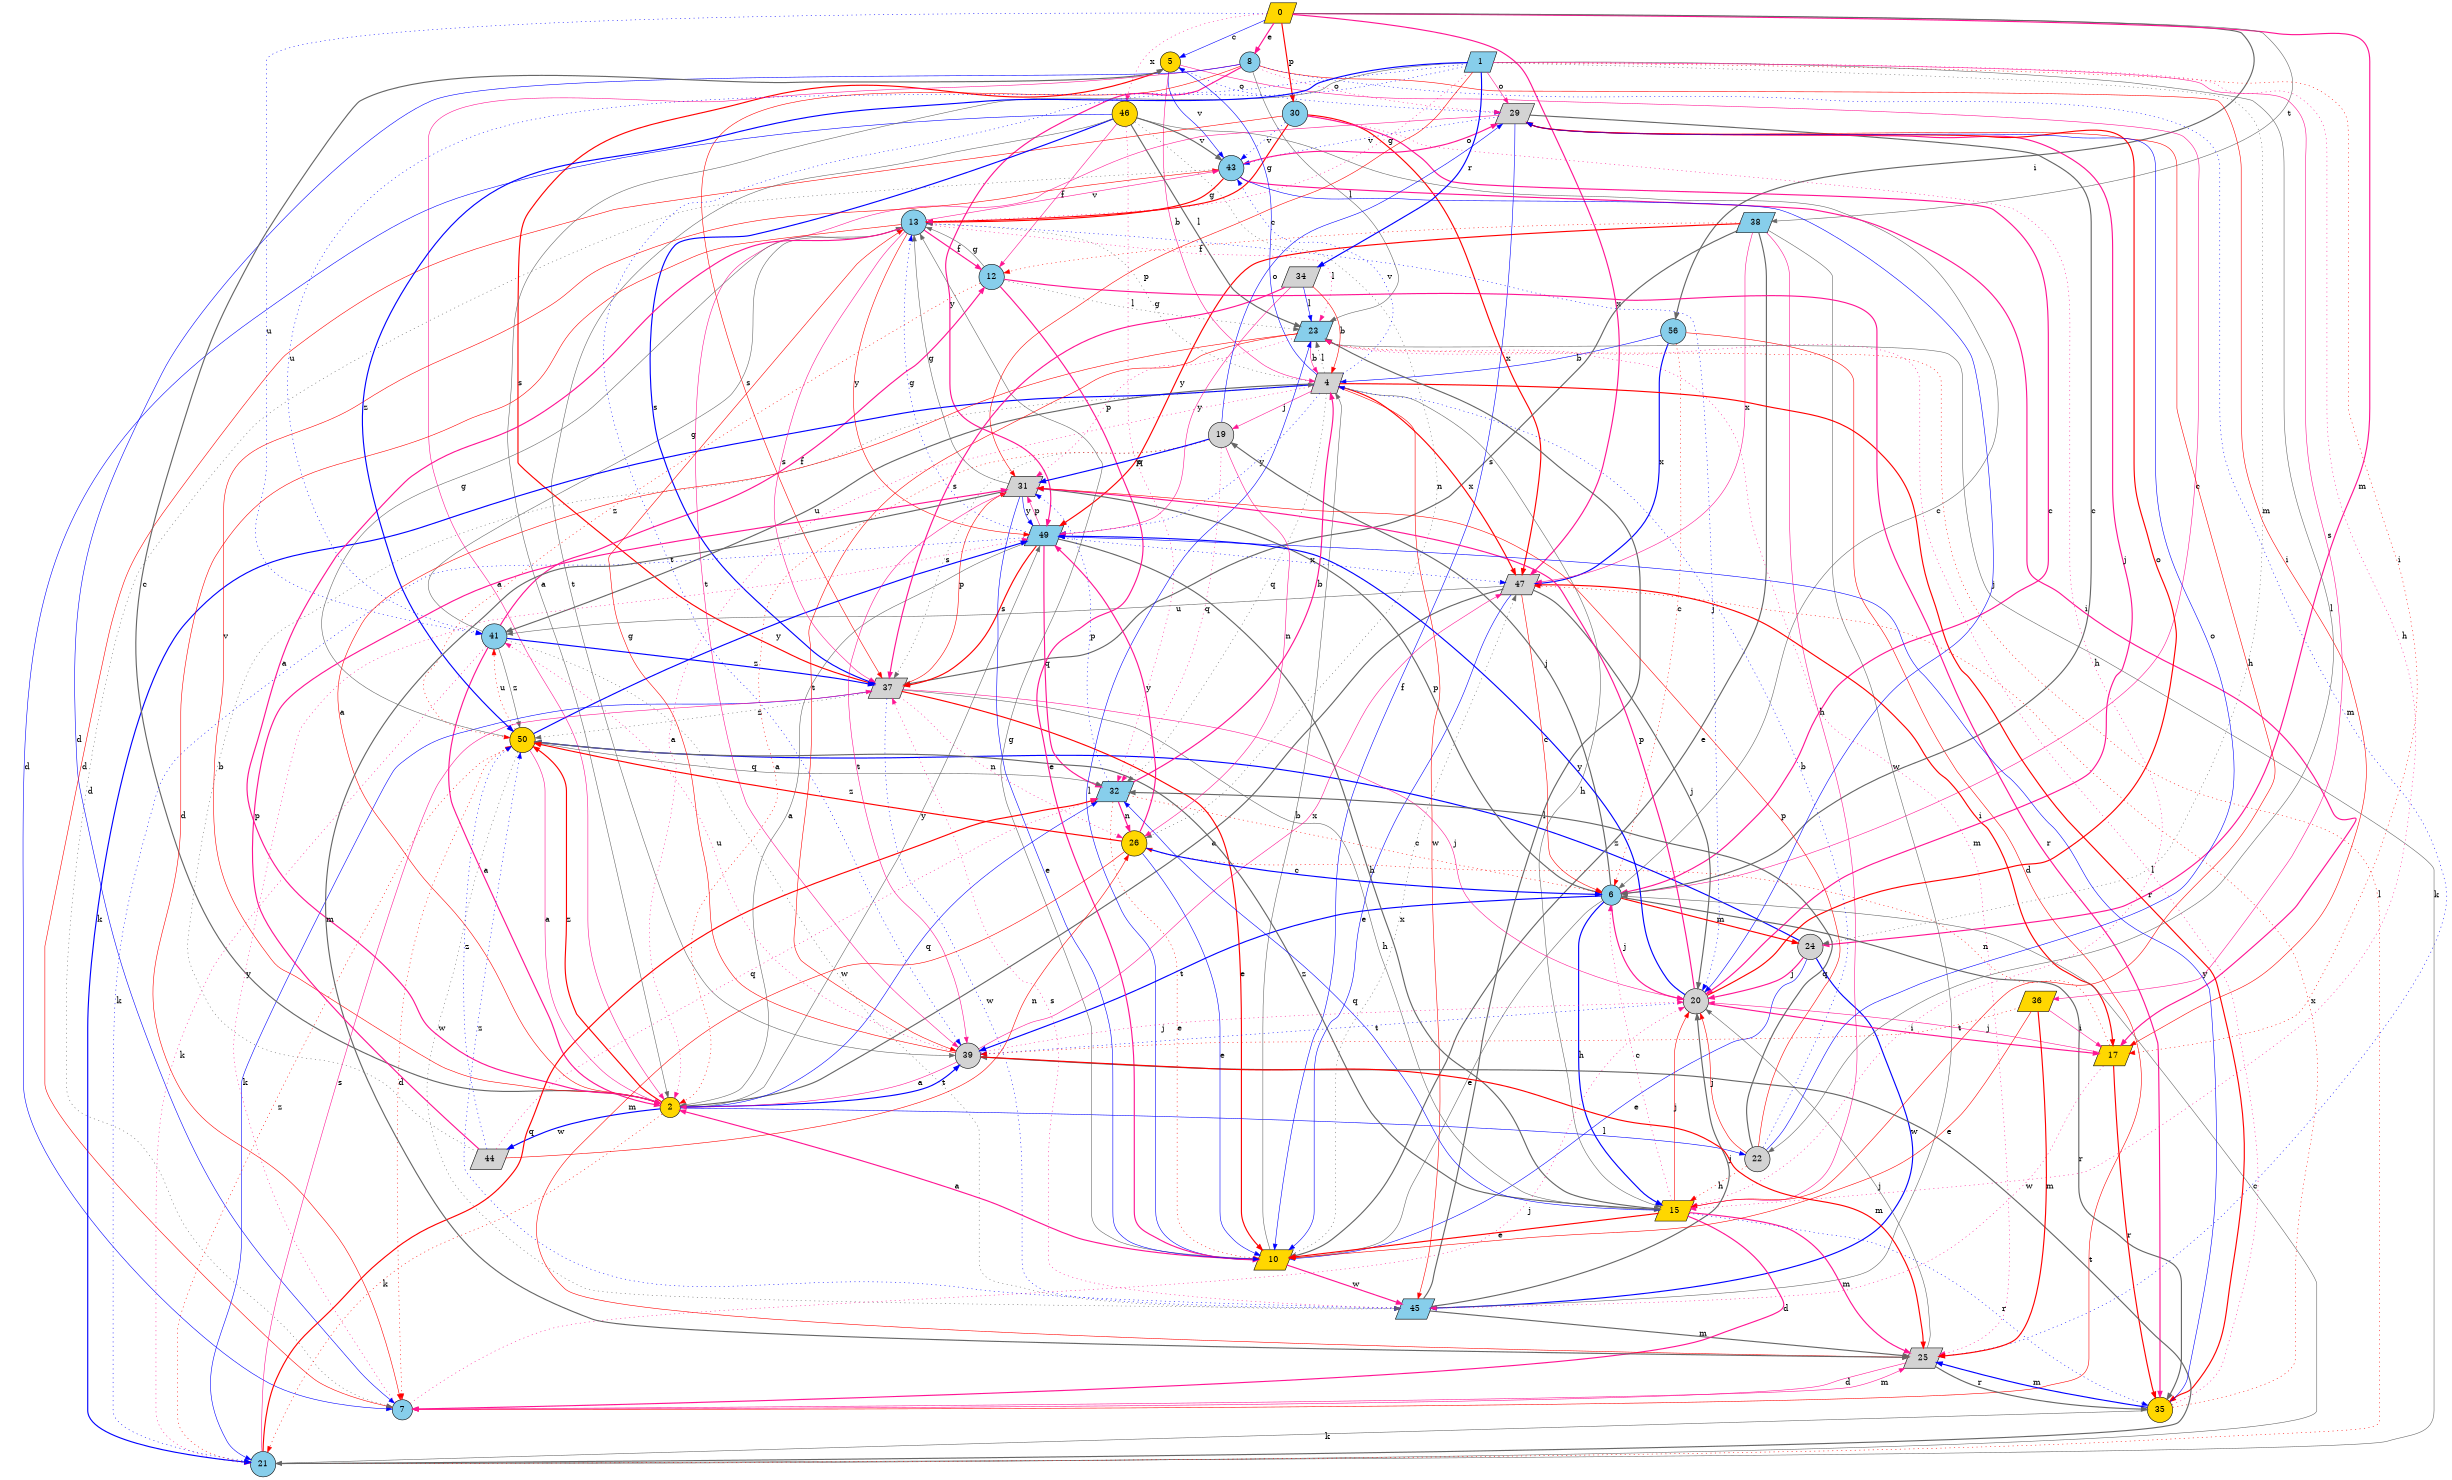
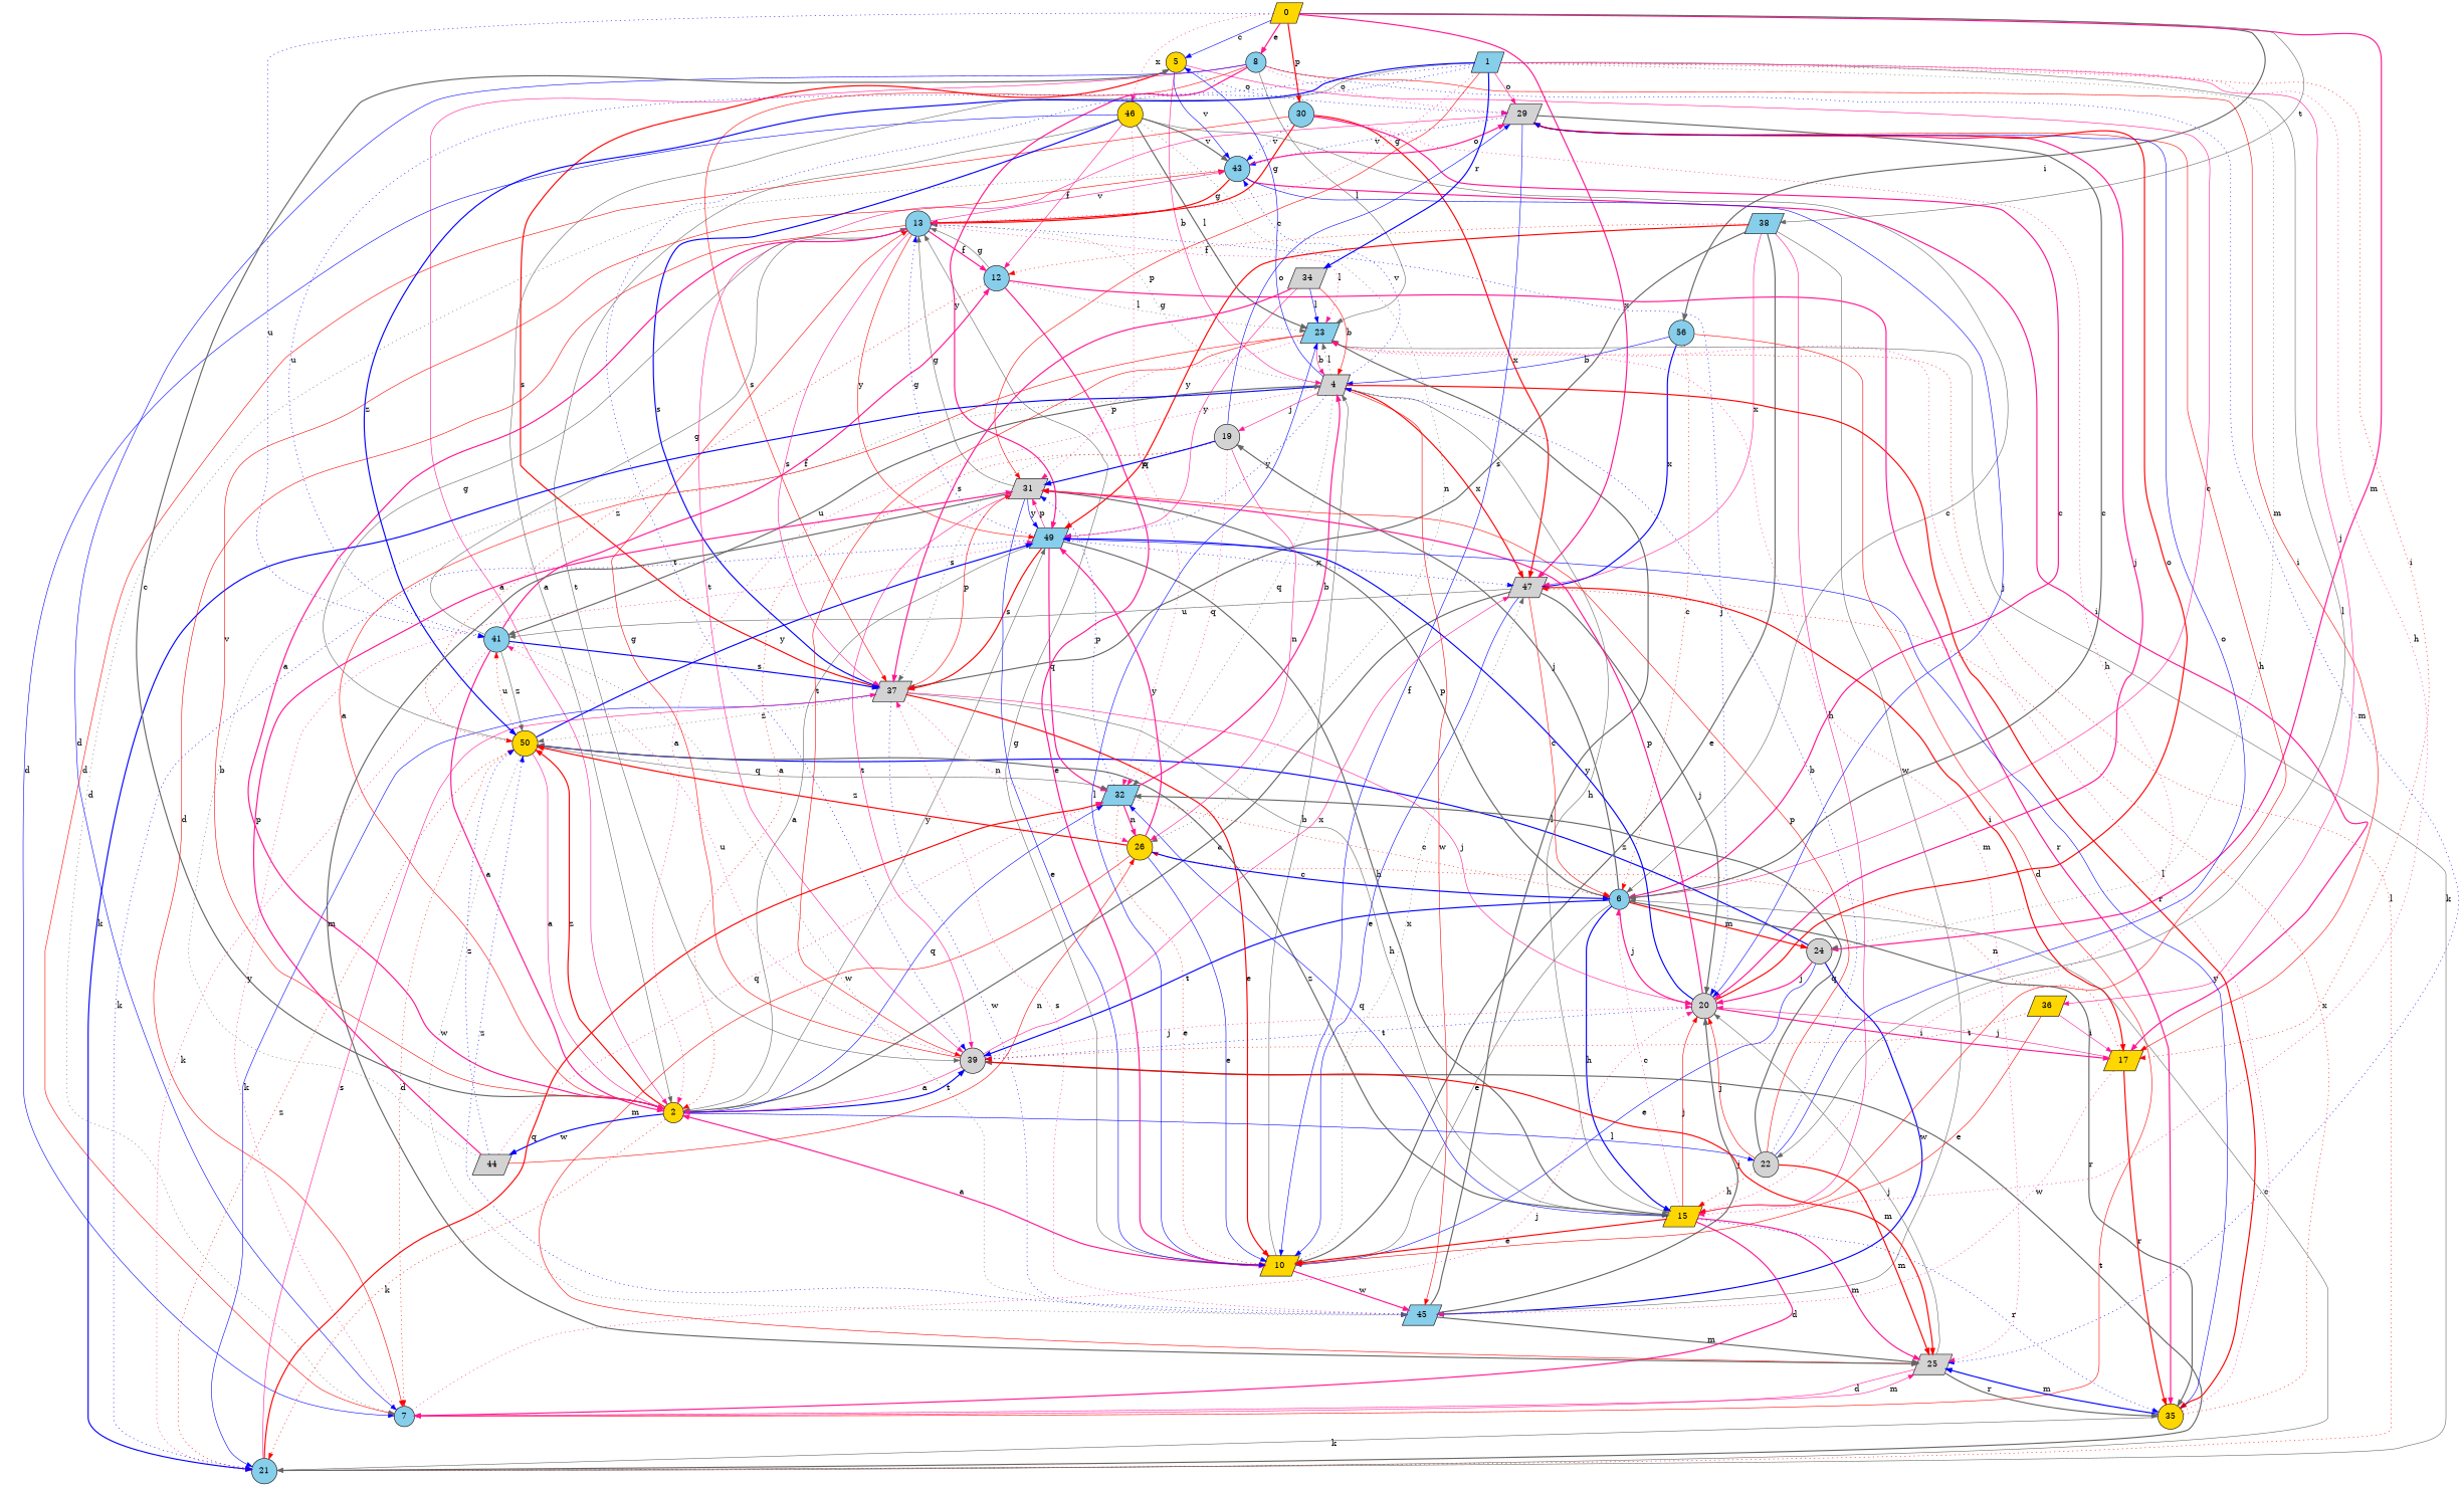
  strict digraph {
    fontname="DejaVu Serif"
    node [fillcolor=skyblue fontname="DejaVu Serif" shape=circle style=filled]
    edge [color=deeppink fontname="DejaVu Serif" style=solid]
    0 [fillcolor=gold shape=parallelogram]
    5 [fillcolor=gold]
    8
    n4 [label=56]
    24 [fillcolor=lightgrey]
    30
    38 [shape=parallelogram]
    41
    46 [fillcolor=gold]
    47 [fillcolor=lightgrey shape=parallelogram]
    29 [fillcolor=lightgrey shape=parallelogram]
    43
    4 [fillcolor=lightgrey shape=parallelogram]
    6
    37 [fillcolor=lightgrey shape=parallelogram]
    2 [fillcolor=gold]
    17 [fillcolor=gold shape=parallelogram]
    49 [shape=parallelogram]
    23 [shape=parallelogram]
    7
    25 [fillcolor=lightgrey shape=parallelogram]
    50 [fillcolor=gold]
    45 [shape=parallelogram]
    10 [fillcolor=gold shape=parallelogram]
    20 [fillcolor=lightgrey]
    13
    15 [fillcolor=gold shape=parallelogram]
    12
    21
    39 [fillcolor=lightgrey]
    32 [shape=parallelogram]
    26 [fillcolor=gold]
    1 [shape=parallelogram]
    22 [fillcolor=lightgrey]
    31 [fillcolor=lightgrey shape=parallelogram]
    34 [fillcolor=lightgrey shape=parallelogram]
    36 [fillcolor=gold shape=parallelogram]
    44 [fillcolor=lightgrey shape=parallelogram]
    35 [fillcolor=gold]
    19 [fillcolor=lightgrey]
    0 -> 5 [color=blue label=c]
    0 -> 8 [label=e style=bold]
    0 -> n4 [color=gray40 label=i style=bold]
    0 -> 24 [label=m style=bold]
    0 -> 30 [color=red label=p style=bold]
    0 -> 38 [color=gray40 label=t]
    0 -> 41 [color=blue label=u style=dotted]
    0 -> 46 [label=x style=dotted]
    0 -> 47 [label=x style=bold]
    5 -> 29 [color=blue label=o style=dotted]
    5 -> 43 [color=blue label=v]
    5 -> 4 [label=b]
    5 -> 6 [label=c]
    5 -> 37 [color=red label=s style=bold]
    8 -> 29 [label=o style=dotted]
    8 -> 37 [color=red label=s]
    8 -> 2 [label=a]
    8 -> 17 [color=red label=i]
    8 -> 49 [label=y style=bold]
    8 -> 23 [color=gray40 label=l]
    8 -> 7 [color=blue label=d]
    8 -> 25 [color=blue label=m style=dotted]
    n4 -> 47 [color=blue label=x style=bold]
    n4 -> 4 [color=blue label=b]
    n4 -> 6 [color=red label=c style=dotted]
    n4 -> 7 [color=red label=d]
    24 -> 50 [color=blue label=z style=bold]
    24 -> 45 [color=blue label=w style=bold]
    24 -> 10 [color=blue label=e]
    24 -> 20 [label=j style=bold]
    30 -> 47 [color=red label=x style=bold]
    30 -> 43 [color=blue label=v style=dotted]
    30 -> 6 [label=c style=bold]
    30 -> 7 [color=red label=d]
    30 -> 13 [color=red label=g style=bold]
    30 -> 15 [label=h style=dotted]
    38 -> 47 [label=x]
    38 -> 37 [color=gray40 label=s style=bold]
    38 -> 49 [color=red label=y style=bold]
    38 -> 45 [color=gray40 label=w]
    38 -> 10 [color=gray40 label=e style=bold]
    38 -> 15 [label=h]
    38 -> 12 [color=red label=f style=dotted]
-   41 -> 37 [color=blue label=z style=bold]
+   41 -> 37 [color=blue label=s style=bold]
    41 -> 2 [label=a style=bold]
    41 -> 50 [color=gray40 label=z]
    41 -> 45 [color=gray40 label=w style=dotted]
    41 -> 13 [color=gray40 label=g]
    41 -> 12 [label=f style=bold]
    41 -> 21 [label=k style=dotted]
    46 -> 43 [color=gray40 label=v style=bold]
    46 -> 6 [color=gray40 label=c]
    46 -> 37 [color=blue label=s style=bold]
    46 -> 23 [color=gray40 label=l style=bold]
    46 -> 7 [color=blue label=d]
    46 -> 12 [label=f]
    46 -> 39 [color=gray40 label=t]
    46 -> 32 [label=q style=dotted]
    46 -> 26 [color=gray40 label=n style=dotted]
    47 -> 41 [color=gray40 label=u]
    47 -> 6 [color=red label=c]
    47 -> 2 [color=gray40 label=a style=bold]
    47 -> 17 [color=red label=i style=bold]
    47 -> 10 [color=blue label=e]
    47 -> 20 [color=gray40 label=j style=bold]
    29 -> 43 [color=blue label=v style=dotted]
    29 -> 6 [color=gray40 label=c style=bold]
    29 -> 10 [color=blue label=f]
    29 -> 20 [label=j style=bold]
    29 -> 15 [color=red label=h]
    29 -> 39 [label=t]
    43 -> 29 [label=o style=bold]
    43 -> 17 [label=i style=bold]
    43 -> 7 [color=gray40 label=d style=dotted]
    43 -> 20 [color=blue label=j]
    43 -> 13 [color=red label=g style=bold]
    4 -> 5 [color=blue label=c]
    4 -> 41 [color=gray40 label=u style=bold]
    4 -> 47 [color=red label=x style=bold]
    4 -> 43 [color=blue label=v style=dotted]
    4 -> 2 [label=a style=dotted]
    4 -> 49 [color=blue label=y style=dotted]
    4 -> 23 [color=gray40 label=l style=dotted]
    4 -> 45 [color=red label=w]
    4 -> 13 [color=gray40 label=g style=dotted]
    4 -> 15 [color=gray40 label=h]
    4 -> 21 [color=blue label=k style=bold]
    4 -> 32 [color=gray40 label=q style=dotted]
    4 -> 35 [color=red label=r style=bold]
    4 -> 19 [label=j]
    6 -> 24 [color=red label=m style=bold]
    6 -> 10 [color=gray40 label=e]
    6 -> 20 [label=j style=bold]
    6 -> 15 [color=blue label=h style=bold]
    6 -> 39 [color=blue label=t style=bold]
    6 -> 31 [color=gray40 label=p style=bold]
    6 -> 35 [color=gray40 label=r style=bold]
    6 -> 19 [color=gray40 label=j style=bold]
    37 -> 50 [color=gray40 label=z style=dotted]
    37 -> 45 [color=blue label=w style=dotted]
    37 -> 10 [color=red label=e style=bold]
    37 -> 20 [label=j]
    37 -> 15 [color=gray40 label=h]
    37 -> 21 [color=blue label=k]
    37 -> 26 [label=n style=dotted]
    37 -> 31 [color=red label=p]
    2 -> 5 [color=gray40 label=c style=bold]
    2 -> 43 [color=red label=v]
    2 -> 49 [color=gray40 label=y]
    2 -> 50 [color=red label=z style=bold]
    2 -> 21 [color=red label=k style=dotted]
    2 -> 39 [color=blue label=t style=bold]
    2 -> 32 [color=blue label=q]
    2 -> 22 [color=blue label=l]
    2 -> 44 [color=blue label=w style=bold]
    17 -> 45 [label=w style=dotted]
    17 -> 20 [label=j]
    17 -> 26 [color=red label=n style=dotted]
    17 -> 35 [color=red label=r style=bold]
    49 -> 47 [color=blue label=x style=dotted]
    49 -> 37 [color=red label=s style=bold]
    49 -> 2 [color=gray40 label=a]
    49 -> 13 [color=blue label=g style=dotted]
    49 -> 15 [color=gray40 label=h style=bold]
    49 -> 21 [color=blue label=k style=dotted]
    49 -> 32 [label=q style=bold]
    49 -> 31 [label=p]
    23 -> 4 [label=b]
    23 -> 2 [color=red label=a]
    23 -> 25 [label=m style=dotted]
    23 -> 21 [color=gray40 label=k]
    23 -> 39 [color=red label=t]
    23 -> 31 [label=p style=dotted]
    7 -> 49 [label=y style=dotted]
    7 -> 25 [label=m]
    7 -> 20 [label=j style=dotted]
    25 -> 7 [label=d]
    25 -> 20 [color=gray40 label=j]
    25 -> 35 [color=gray40 label=r style=bold]
    50 -> 41 [color=red label=u style=dotted]
    50 -> 2 [label=a]
    50 -> 49 [color=blue label=y style=bold]
    50 -> 7 [color=red label=d style=dotted]
    50 -> 45 [color=gray40 label=w style=dotted]
    50 -> 13 [color=gray40 label=g]
    50 -> 32 [color=gray40 label=q]
    45 -> 37 [label=s style=dotted]
    45 -> 23 [color=gray40 label=l style=bold]
    45 -> 25 [color=gray40 label=m style=bold]
    45 -> 50 [color=blue label=z style=dotted]
    45 -> 20 [color=gray40 label=j style=bold]
    10 -> 47 [color=gray40 label=x style=dotted]
    10 -> 4 [color=gray40 label=b]
    10 -> 2 [label=a style=bold]
    10 -> 23 [color=blue label=l]
    10 -> 45 [label=w style=bold]
    10 -> 13 [color=gray40 label=g]
    20 -> 29 [color=red label=o style=bold]
    20 -> 17 [label=i style=bold]
    20 -> 49 [color=blue label=y style=bold]
    20 -> 39 [color=blue label=t style=dotted]
    20 -> 31 [label=p style=bold]
    13 -> 43 [label=v]
    13 -> 37 [label=s]
    13 -> 2 [label=a style=bold]
    13 -> 49 [color=red label=y]
    13 -> 23 [label=l style=dotted]
    13 -> 7 [color=red label=d]
    13 -> 20 [color=blue label=j style=dotted]
    13 -> 12 [label=f style=bold]
    15 -> 6 [label=c style=dotted]
    15 -> 7 [label=d style=bold]
    15 -> 25 [label=m style=bold]
    15 -> 50 [color=gray40 label=z style=bold]
    15 -> 10 [color=red label=e style=bold]
    15 -> 20 [color=red label=j]
    15 -> 32 [color=blue label=q]
    15 -> 35 [color=blue label=r style=dotted]
    12 -> 23 [color=gray40 label=l style=dotted]
    12 -> 50 [color=red label=z style=dotted]
    12 -> 10 [label=e style=bold]
    12 -> 13 [color=gray40 label=g]
    12 -> 35 [label=r style=bold]
    21 -> 6 [color=gray40 label=c]
    21 -> 37 [label=s]
    21 -> 23 [color=red label=l style=dotted]
    21 -> 50 [color=red label=z style=dotted]
    21 -> 39 [color=gray40 label=t style=bold]
    21 -> 32 [color=red label=q style=bold]
    39 -> 41 [label=u style=dotted]
    39 -> 47 [label=x]
    39 -> 2 [label=a]
    39 -> 25 [color=red label=m style=bold]
    39 -> 20 [label=j style=dotted]
    39 -> 13 [color=red label=g]
    32 -> 4 [label=b style=bold]
    32 -> 6 [color=red label=c style=dotted]
    32 -> 10 [color=red label=e style=dotted]
    32 -> 26 [label=n style=bold]
    32 -> 31 [color=blue label=p style=dotted]
    26 -> 6 [color=blue label=c style=bold]
    26 -> 49 [label=y style=bold]
    26 -> 25 [color=red label=m]
    26 -> 50 [color=red label=z style=bold]
    26 -> 10 [color=blue label=e]
    1 -> 24 [color=gray40 label=m style=dotted]
    1 -> 41 [color=blue label=u style=dotted]
    1 -> 29 [label=o]
    1 -> 2 [color=gray40 label=a]
    1 -> 17 [color=red label=i style=dotted]
    1 -> 50 [color=blue label=z style=bold]
    1 -> 13 [label=g style=dotted]
    1 -> 15 [label=h style=dotted]
    1 -> 39 [color=blue label=t style=dotted]
    1 -> 22 [color=gray40 label=l]
    1 -> 31 [color=red label=p]
    1 -> 34 [color=blue label=r style=bold]
-   1 -> 36 [label=s]
+   1 -> 36 [label=j]
    22 -> 29 [color=blue label=o]
    22 -> 4 [color=blue label=b style=dotted]
    22 -> 20 [color=red label=j]
    22 -> 15 [color=red label=h style=dotted]
    22 -> 32 [color=gray40 label=q style=bold]
    22 -> 31 [color=red label=p]
    31 -> 49 [color=blue label=y]
    31 -> 25 [color=gray40 label=m style=bold]
    31 -> 10 [color=blue label=e]
    31 -> 13 [color=gray40 label=g]
    31 -> 39 [label=t]
    34 -> 4 [color=red label=b]
    34 -> 37 [label=s style=bold]
    34 -> 49 [label=y]
    34 -> 23 [color=blue label=l]
    36 -> 17 [label=i]
-   36 -> 25 [color=red label=m style=bold]
+   22 -> 25 [color=red label=m style=bold]
    36 -> 10 [color=red label=e]
    36 -> 39 [color=red label=t style=dotted]
    44 -> 4 [color=gray40 label=b style=dotted]
    44 -> 50 [color=blue label=z style=dotted]
    44 -> 32 [label=q style=dotted]
    44 -> 26 [color=red label=n]
    44 -> 31 [label=p style=bold]
    35 -> 47 [color=red label=x style=dotted]
    35 -> 49 [color=blue label=y]
    35 -> 23 [label=l style=dotted]
    35 -> 25 [color=blue label=m style=bold]
    35 -> 21 [color=gray40 label=k]
    19 -> 29 [color=blue label=o]
    19 -> 37 [color=gray40 label=s style=dotted]
    19 -> 2 [color=red label=a style=dotted]
    19 -> 32 [label=q style=dotted]
    19 -> 26 [label=n]
    19 -> 31 [color=blue label=p style=bold]
  }
